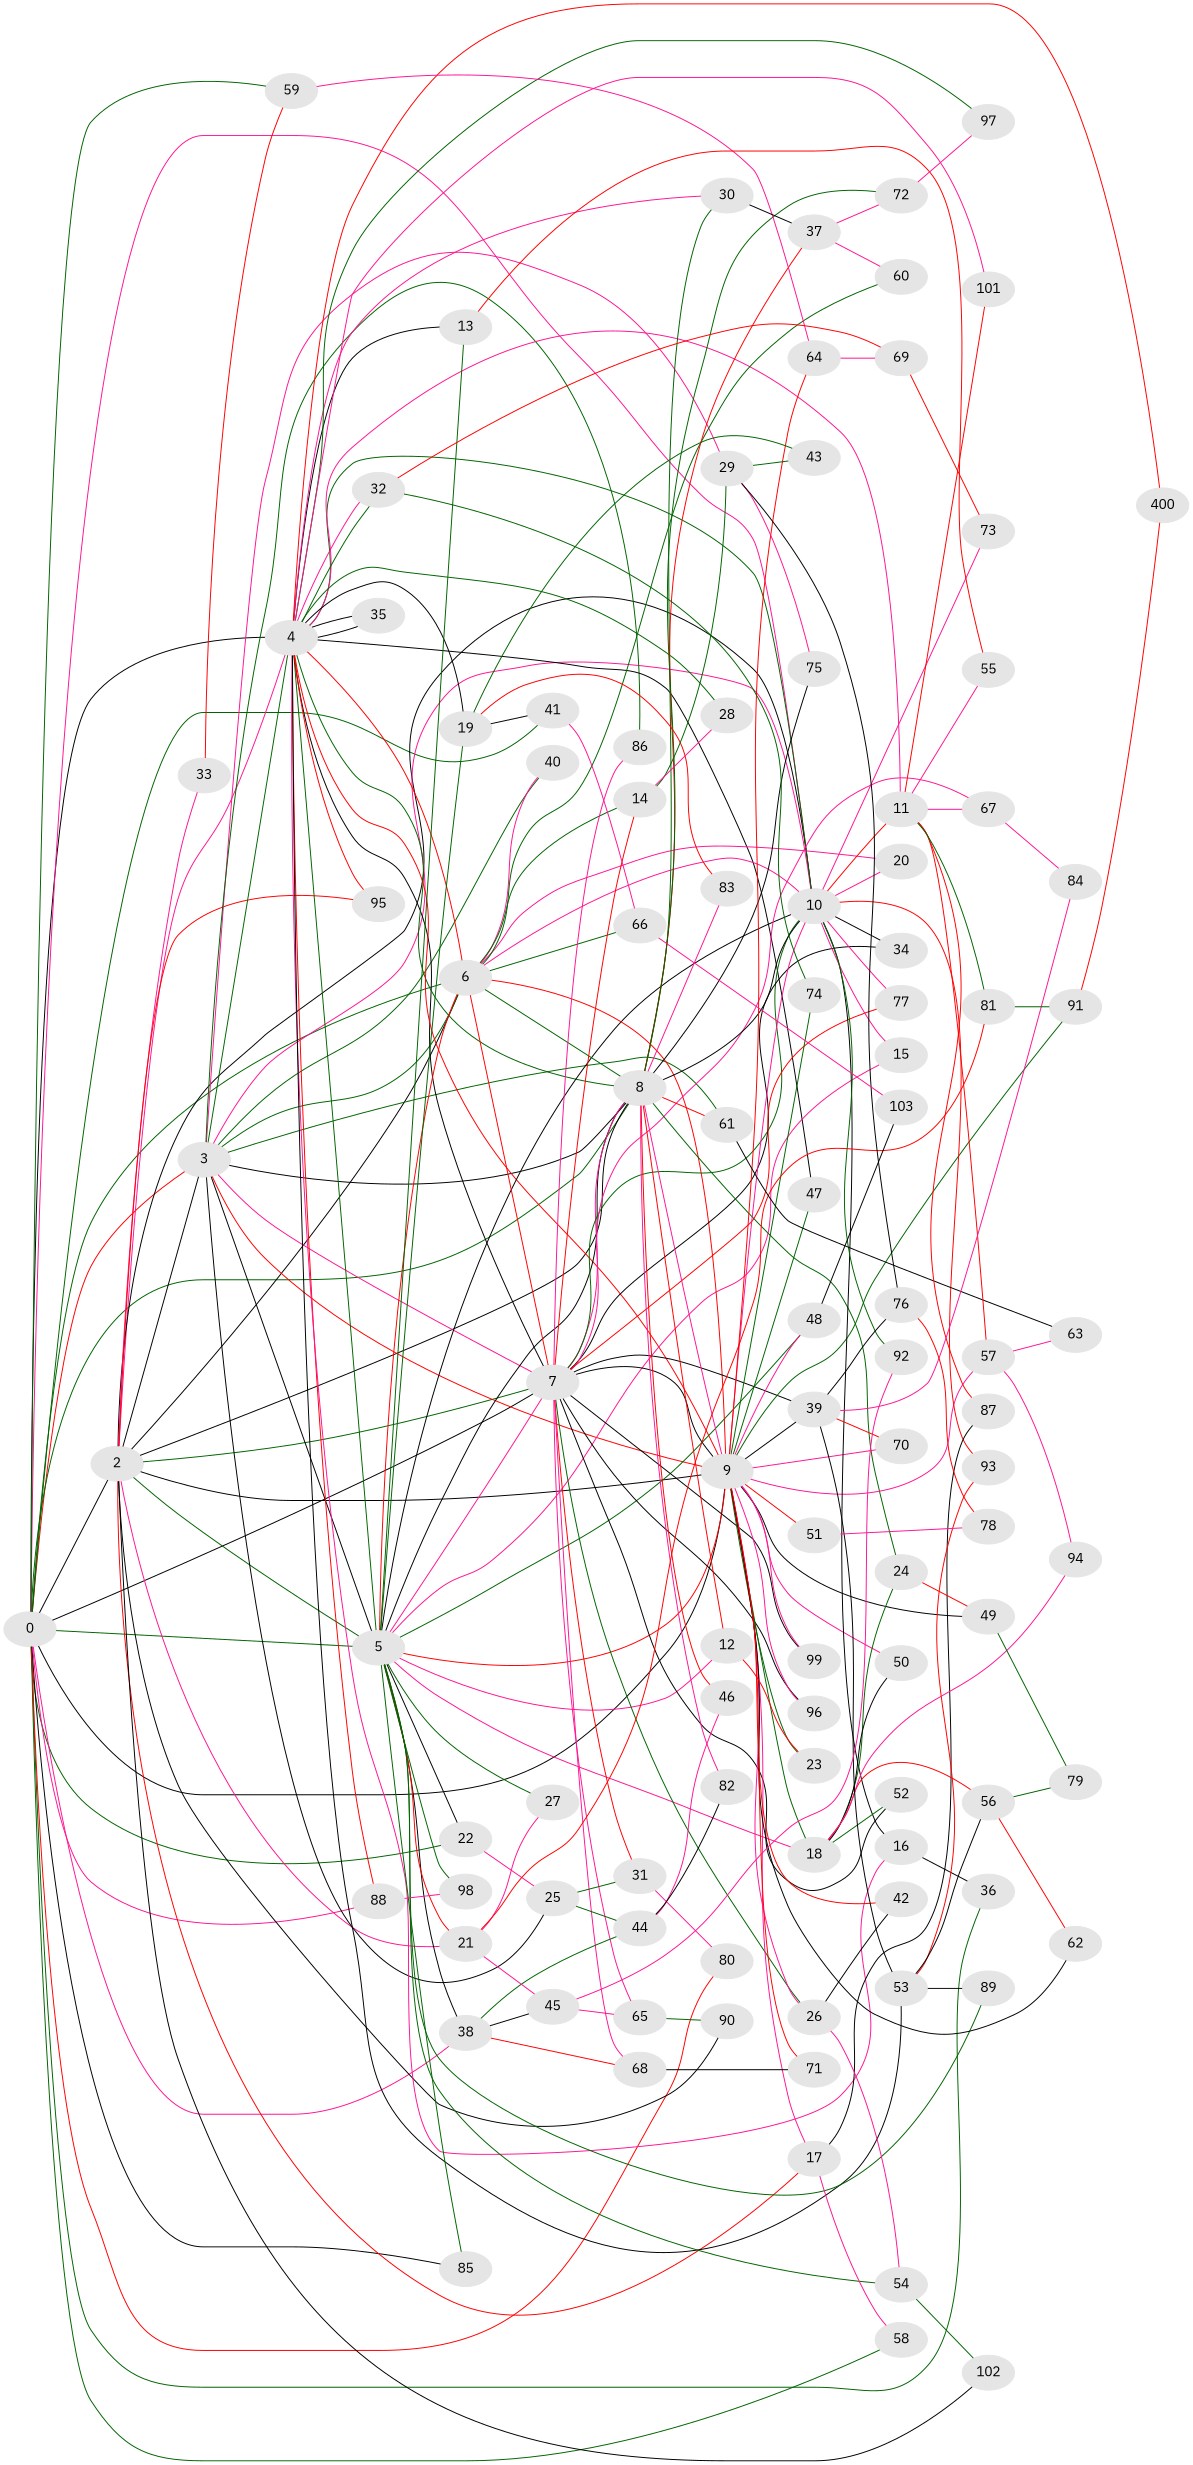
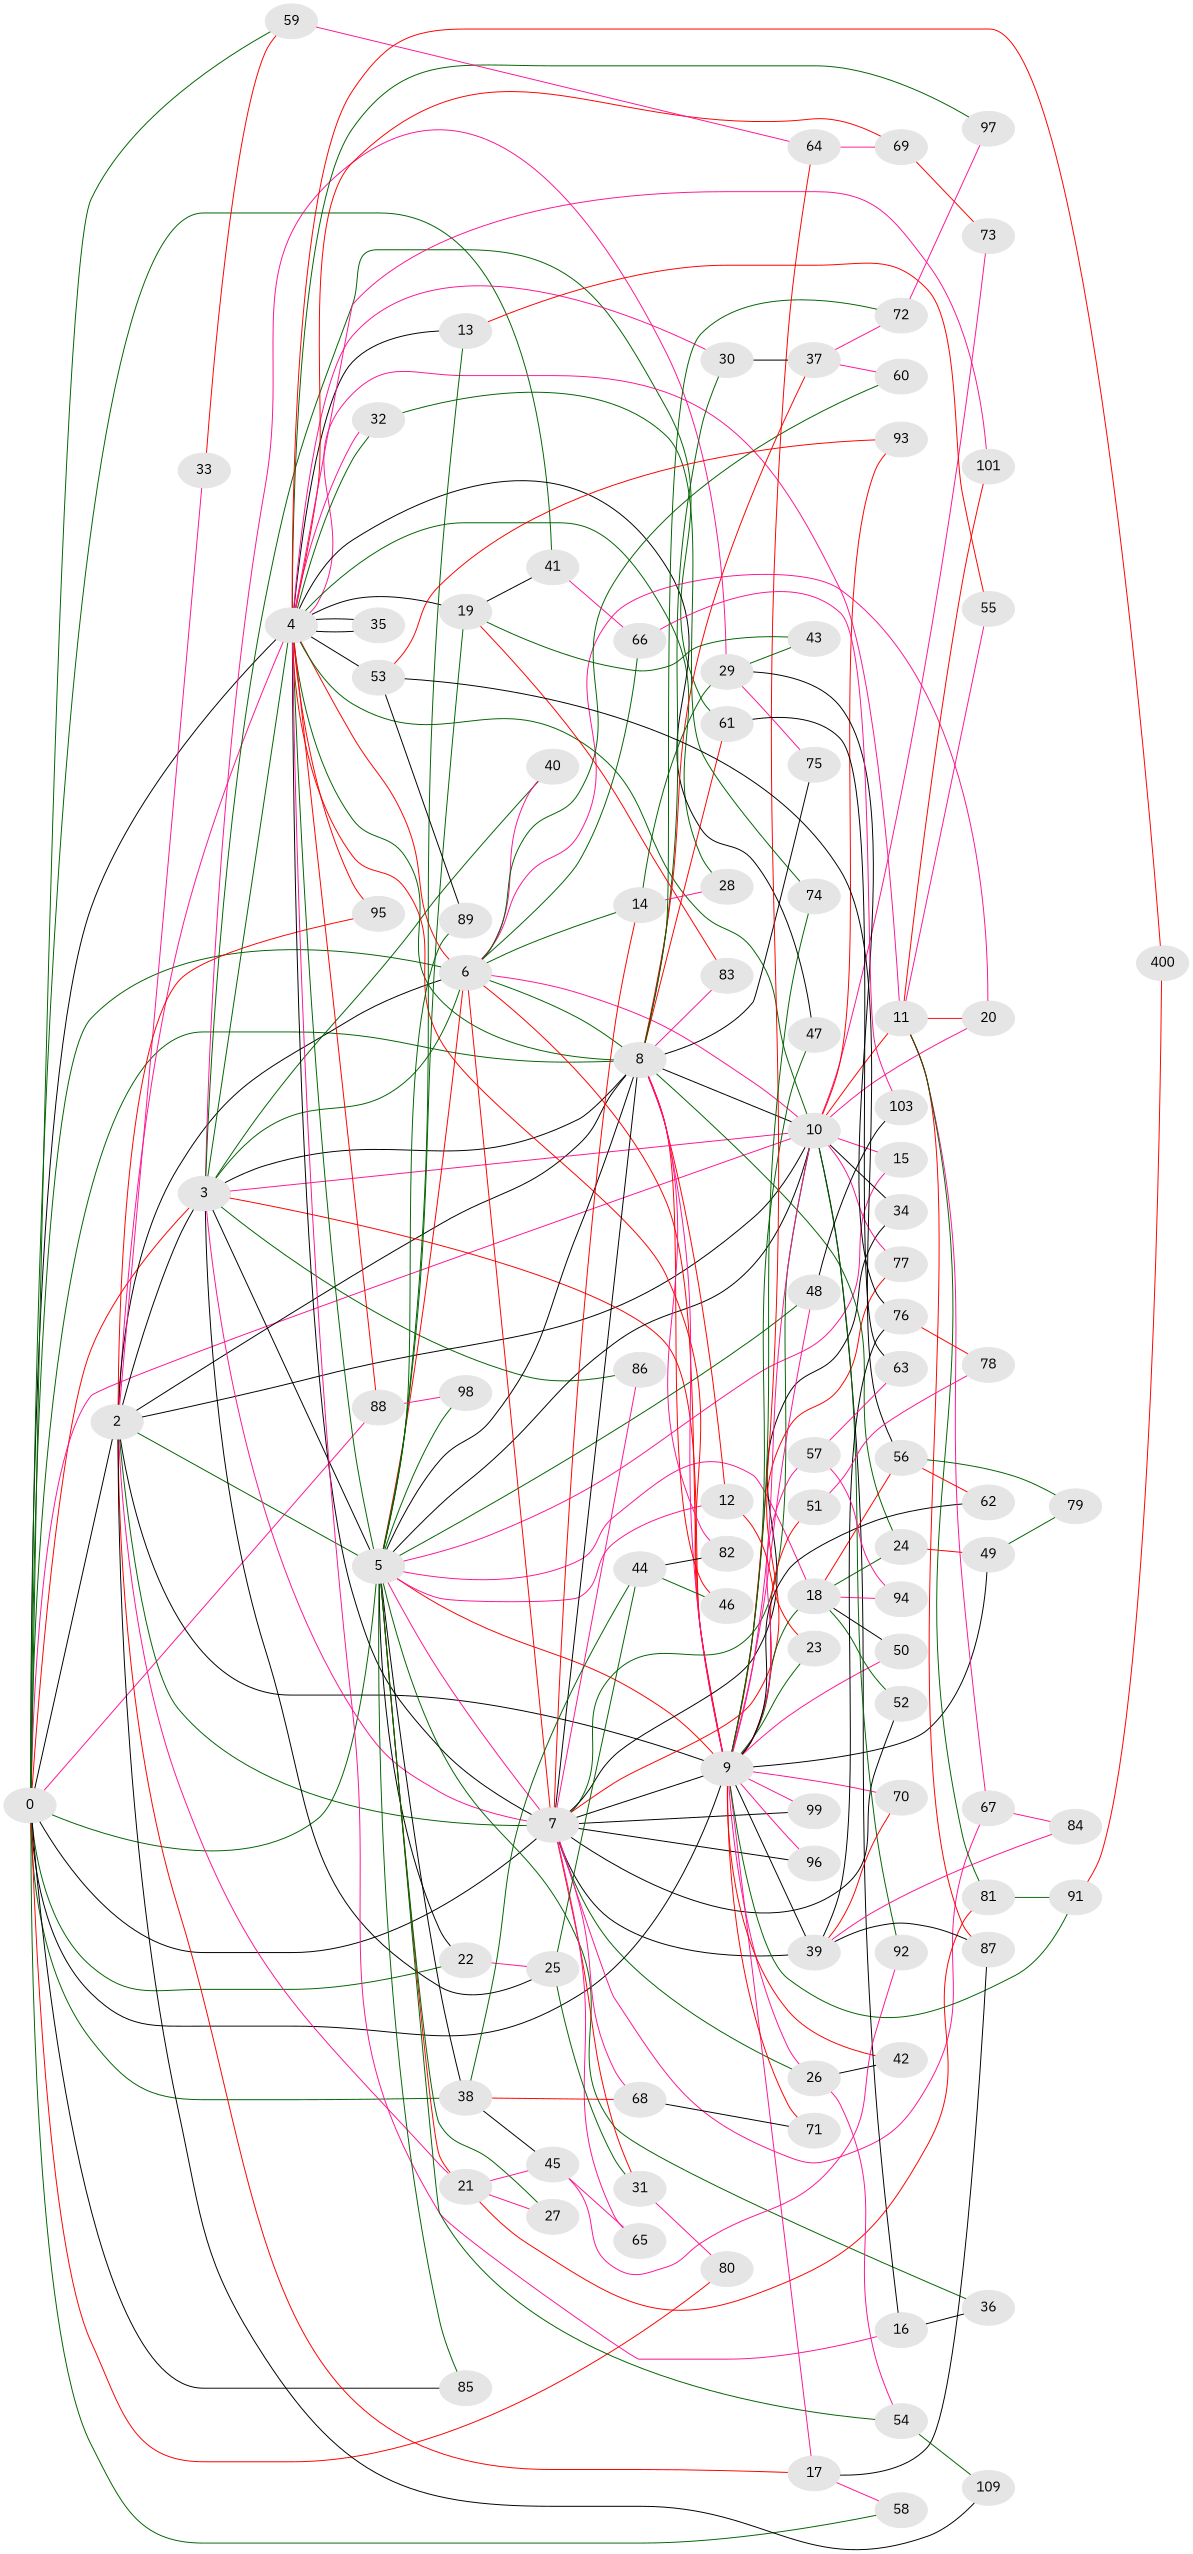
  graph {
    fontname="IBM Plex Sans"
    rankdir=LR
    node [color=gray90 fontname="IBM Plex Sans" style=filled]
    edge [color=deeppink fontname="IBM Plex Sans"]
    n1 [label=0]
    2
    3
    4
    5
    6
    7
    8
    9
    10
    22
    36
    38
    41
    58
    59
    80
    85
    88
    17
    21
    33
-   90
    95
-   102
+   102 [label=109]
    25
    29
    40
    61
    86
    11
    13
    16
    19
    28
    30
    32
    35
    47
    53
    69
    97
    n43 [label=400]
    101
    12
    15
    18
    27
    48
    54
    89
    98
    14
    20
    60
    66
    26
    31
    34
    39
    52
    65
    67
    68
    77
    96
    99
    24
    37
    46
    72
    75
    82
    83
    23
    42
    49
    50
    51
    57
    62
    64
    70
    71
    74
    91
    73
    92
    93
    45
    44
    87
    81
    43
    76
    63
    55
    56
    94
    103
    84
    79
    78
    n1 -- 2 [color=black]
    n1 -- 3 [color=red]
    n1 -- 4 [color=black]
    n1 -- 5 [color=darkgreen]
    n1 -- 6 [color=darkgreen]
    n1 -- 7 [color=black]
    n1 -- 8 [color=darkgreen]
    n1 -- 9 [color=black]
    n1 -- 10
    n1 -- 22 [color=darkgreen]
-   n1 -- 36 [color=darkgreen]
-   n1 -- 38
+   5 -- 36 [color=darkgreen]
+   n1 -- 38 [color=darkgreen]
    n1 -- 41 [color=darkgreen]
    n1 -- 58 [color=darkgreen]
    n1 -- 59 [color=darkgreen]
    n1 -- 80 [color=red]
    n1 -- 85 [color=black]
    n1 -- 88
    2 -- 3 [color=black]
    2 -- 4
    2 -- 5 [color=darkgreen]
    2 -- 6 [color=black]
    2 -- 7 [color=darkgreen]
    2 -- 8 [color=black]
    2 -- 9 [color=black]
    2 -- 10 [color=black]
    2 -- 17 [color=red]
    2 -- 21
    2 -- 33
-   2 -- 90 [color=black]
    2 -- 95 [color=red]
    2 -- 102 [color=black]
    3 -- 4 [color=darkgreen]
    3 -- 5 [color=black]
    3 -- 6 [color=darkgreen]
    3 -- 7
    3 -- 8 [color=black]
    3 -- 9 [color=red]
    3 -- 10
    3 -- 25 [color=black]
    3 -- 29
    3 -- 40 [color=darkgreen]
    3 -- 61 [color=darkgreen]
    3 -- 86 [color=darkgreen]
    4 -- 5 [color=darkgreen]
    4 -- 6 [color=red]
    4 -- 7 [color=black]
    4 -- 8 [color=darkgreen]
    4 -- 9 [color=red]
    4 -- 10 [color=darkgreen]
    4 -- 88 [color=red]
    4 -- 95 [color=red]
    4 -- 11
    4 -- 13 [color=black]
    4 -- 16
    4 -- 19 [color=black]
    4 -- 28 [color=darkgreen]
    4 -- 30
    4 -- 32 [color=darkgreen]
    4 -- 32
    4 -- 35 [color=black]
    4 -- 35 [color=black]
    4 -- 47 [color=black]
    4 -- 53 [color=black]
-   32 -- 69 [color=red]
+   4 -- 69 [color=red]
    4 -- 97 [color=darkgreen]
    4 -- n43 [color=red]
    4 -- 101
    5 -- 6 [color=red]
    5 -- 7
    5 -- 8 [color=black]
    5 -- 9 [color=red]
    5 -- 10 [color=black]
    5 -- 22 [color=black]
    5 -- 38 [color=black]
    5 -- 85 [color=darkgreen]
    5 -- 21 [color=red]
    5 -- 13 [color=darkgreen]
    5 -- 19 [color=darkgreen]
    5 -- 12
    5 -- 15
    5 -- 18
    5 -- 27 [color=darkgreen]
    5 -- 48 [color=darkgreen]
    5 -- 54 [color=darkgreen]
    5 -- 89 [color=darkgreen]
    5 -- 98 [color=darkgreen]
    6 -- 7 [color=red]
    6 -- 8 [color=darkgreen]
    6 -- 9 [color=red]
    6 -- 10
    6 -- 40
    6 -- 14 [color=darkgreen]
    6 -- 20
    6 -- 60 [color=darkgreen]
    6 -- 66 [color=darkgreen]
-   7 -- 8
+   7 -- 8 [color=black]
    7 -- 9 [color=black]
    7 -- 10 [color=darkgreen]
    7 -- 86
    7 -- 14 [color=red]
    7 -- 26 [color=darkgreen]
    7 -- 31 [color=red]
    7 -- 34 [color=black]
    7 -- 39 [color=black]
    7 -- 52 [color=black]
    7 -- 65
    7 -- 67
    7 -- 68
    7 -- 77 [color=red]
    7 -- 96 [color=black]
    7 -- 99 [color=black]
    8 -- 9
    8 -- 10 [color=black]
    8 -- 61 [color=red]
    8 -- 30 [color=darkgreen]
    8 -- 12 [color=red]
    8 -- 24 [color=darkgreen]
    8 -- 37 [color=red]
    8 -- 46 [color=red]
    8 -- 72 [color=darkgreen]
    8 -- 75 [color=black]
    8 -- 82
    8 -- 83
    9 -- 10
    9 -- 17
    9 -- 47 [color=darkgreen]
    9 -- 18 [color=darkgreen]
    9 -- 48
    9 -- 26
    9 -- 39 [color=black]
    9 -- 96
    9 -- 99
    9 -- 23 [color=darkgreen]
    9 -- 42 [color=red]
    9 -- 49 [color=black]
    9 -- 50
    9 -- 51 [color=red]
    9 -- 57
    9 -- 62 [color=black]
    9 -- 64 [color=red]
    9 -- 70
    9 -- 71 [color=red]
    9 -- 74 [color=darkgreen]
    9 -- 91 [color=darkgreen]
    10 -- 11 [color=red]
    10 -- 16 [color=black]
    10 -- 15
    10 -- 20
    10 -- 34 [color=black]
    10 -- 77
    10 -- 73
    10 -- 92 [color=darkgreen]
    10 -- 93 [color=red]
    22 -- 25
    38 -- 68 [color=red]
    38 -- 45 [color=black]
    38 -- 44 [color=darkgreen]
    41 -- 66
    59 -- 64
    88 -- 98
    17 -- 58
    17 -- 87 [color=black]
    21 -- 27
    21 -- 45
    21 -- 81 [color=red]
    33 -- 59 [color=red]
    25 -- 31 [color=darkgreen]
    25 -- 44 [color=darkgreen]
    29 -- 75
    29 -- 43 [color=darkgreen]
    29 -- 76 [color=black]
    61 -- 63 [color=black]
    11 -- 101 [color=red]
    11 -- 67
-   11 -- 57 [color=red]
+   11 -- 20 [color=red]
    11 -- 87 [color=red]
    11 -- 81 [color=darkgreen]
    11 -- 55
    13 -- 55 [color=red]
    16 -- 36 [color=black]
    19 -- 41 [color=black]
    19 -- 83 [color=red]
    19 -- 43 [color=darkgreen]
    30 -- 37 [color=black]
    32 -- 74 [color=darkgreen]
    53 -- 89 [color=black]
    53 -- 93 [color=red]
    53 -- 56 [color=black]
    69 -- 73 [color=red]
    12 -- 23 [color=red]
    18 -- 52 [color=darkgreen]
    18 -- 24 [color=darkgreen]
    18 -- 50 [color=black]
    18 -- 56 [color=red]
    18 -- 94
    48 -- 103 [color=black]
    54 -- 102 [color=darkgreen]
    14 -- 29 [color=darkgreen]
    14 -- 28
    66 -- 103
    26 -- 54
    26 -- 42 [color=black]
    31 -- 80
-   39 -- 53 [color=black]
+   39 -- 87 [color=black]
    39 -- 70 [color=red]
    39 -- 76 [color=black]
    39 -- 84
-   65 -- 90 [color=darkgreen]
    67 -- 84
    68 -- 71 [color=black]
    24 -- 49 [color=red]
    37 -- 60
    37 -- 72
    72 -- 97
    49 -- 79 [color=darkgreen]
    51 -- 78
    57 -- 63
    57 -- 94
    64 -- 69
    91 -- n43 [color=red]
    45 -- 65
    45 -- 92
-   44 -- 46
+   44 -- 46 [color=darkgreen]
    44 -- 82 [color=black]
    81 -- 91 [color=darkgreen]
    76 -- 78 [color=red]
    56 -- 62 [color=red]
    56 -- 79 [color=darkgreen]
  }
